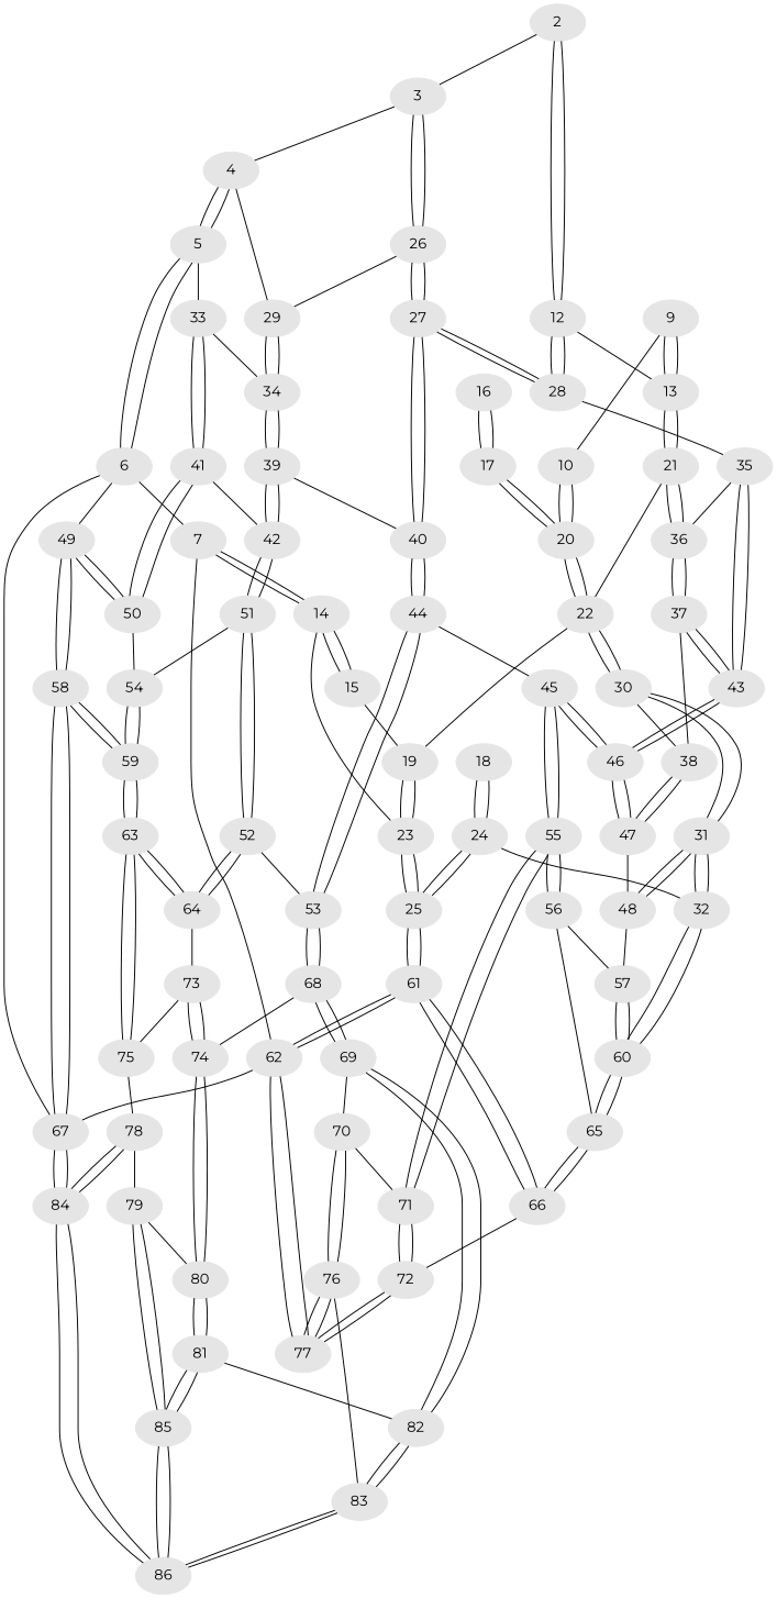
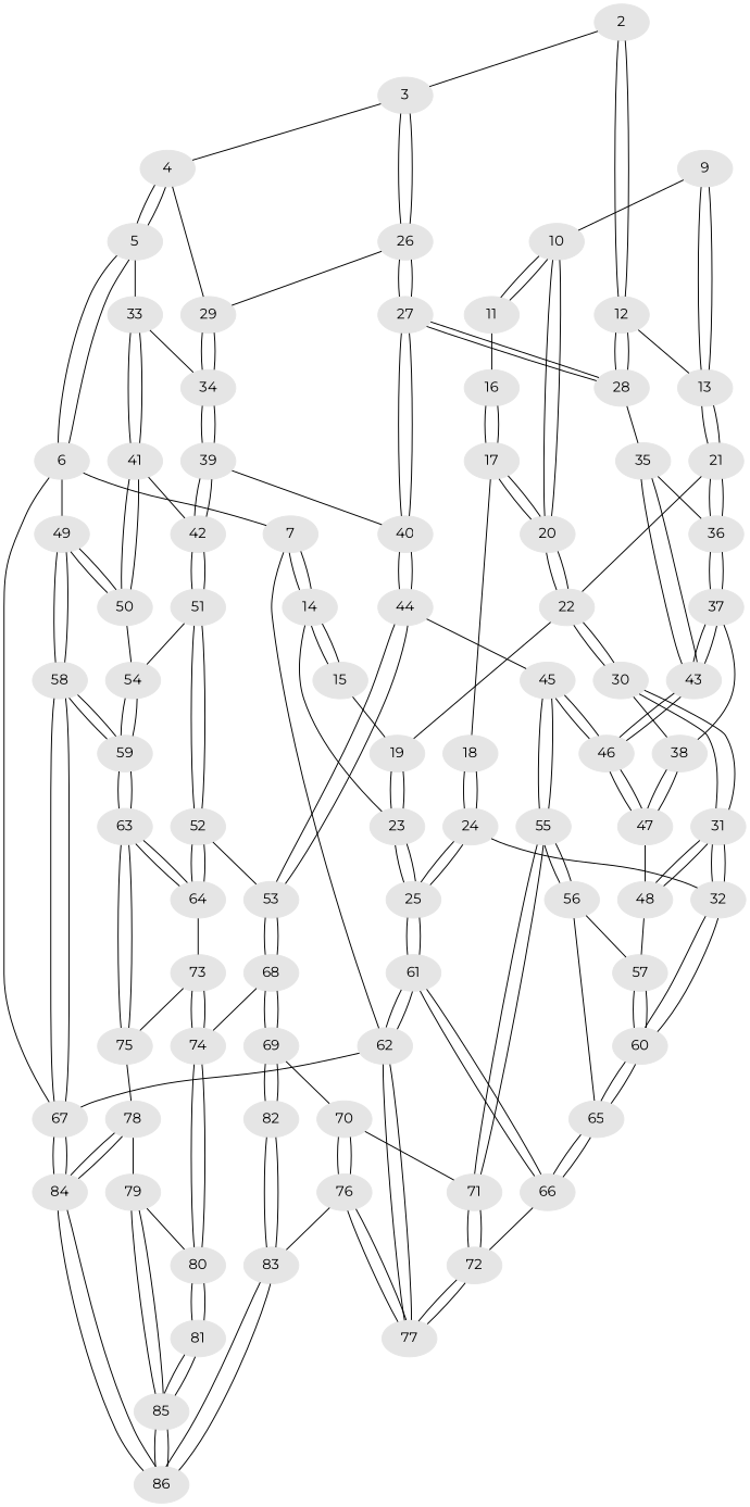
  graph {
    fontname=Montserrat
    node [color=gray90 fontname=Montserrat style=filled]
    edge [fontname=Montserrat]
    2
    3
    12
    9
    10
    13
    4
    26
    28
    5
    29
    27
    6
    33
    34
    7
    49
    67
    41
    14
    62
    50
    58
    84
    15
    23
    77
+   11
    16
    20
    21
    22
    17
    35
    36
    19
    25
    18
    24
    32
    30
    37
    31
    38
    61
    60
    66
    40
    44
    43
    39
    48
    47
    57
    65
    42
    46
    51
    45
    53
    54
    52
    55
    68
    56
    71
    59
    64
    73
    69
    74
    63
    72
    75
    78
    86
    70
    82
    80
    76
    83
    81
    79
    85
    2 -- 3
    2 -- 12
    2 -- 12
    3 -- 4
    3 -- 26
    3 -- 26
    12 -- 13
    12 -- 28
    12 -- 28
    9 -- 10
    9 -- 13
    9 -- 13
+   10 -- 11
+   10 -- 11
    10 -- 20
    10 -- 20
    13 -- 21
    13 -- 21
    4 -- 5
    4 -- 5
    4 -- 29
    26 -- 29
    26 -- 27
    26 -- 27
    28 -- 35
    5 -- 6
    5 -- 6
    5 -- 33
    29 -- 34
    29 -- 34
    27 -- 28
    27 -- 28
    27 -- 40
    27 -- 40
    6 -- 7
    6 -- 49
    6 -- 67
    33 -- 34
    33 -- 41
    33 -- 41
    34 -- 39
    34 -- 39
    7 -- 14
    7 -- 14
    7 -- 62
    49 -- 50
    49 -- 50
    49 -- 58
    49 -- 58
    67 -- 84
    67 -- 84
    41 -- 50
    41 -- 50
    41 -- 42
    14 -- 15
    14 -- 15
    14 -- 23
    62 -- 67
    62 -- 77
    62 -- 77
    50 -- 54
    58 -- 67
    58 -- 67
    58 -- 59
    58 -- 59
    84 -- 86
    84 -- 86
    15 -- 19
    23 -- 25
    23 -- 25
+   11 -- 16
    16 -- 17
    16 -- 17
    20 -- 22
    20 -- 22
    21 -- 22
    21 -- 36
    21 -- 36
    22 -- 19
    22 -- 30
    22 -- 30
    17 -- 20
    17 -- 20
+   17 -- 18
    35 -- 36
    35 -- 43
    35 -- 43
    36 -- 37
    36 -- 37
    19 -- 23
    19 -- 23
    25 -- 61
    25 -- 61
    18 -- 24
    18 -- 24
    24 -- 25
    24 -- 25
    24 -- 32
    32 -- 60
    32 -- 60
    30 -- 31
    30 -- 31
    30 -- 38
    37 -- 38
    37 -- 43
    37 -- 43
    31 -- 32
    31 -- 32
    31 -- 48
    31 -- 48
    38 -- 47
    38 -- 47
    61 -- 62
    61 -- 62
    61 -- 66
    61 -- 66
    60 -- 65
    60 -- 65
    66 -- 72
    40 -- 44
    40 -- 44
    44 -- 45
    44 -- 53
    44 -- 53
    43 -- 46
    43 -- 46
    39 -- 40
    39 -- 42
    39 -- 42
    48 -- 57
    47 -- 48
    57 -- 60
    57 -- 60
    65 -- 66
    65 -- 66
    42 -- 51
    42 -- 51
    46 -- 47
    46 -- 47
    51 -- 54
    51 -- 52
    51 -- 52
    45 -- 46
    45 -- 46
    45 -- 55
    45 -- 55
    53 -- 68
    53 -- 68
    54 -- 59
    54 -- 59
    52 -- 53
    52 -- 64
    52 -- 64
    55 -- 56
    55 -- 56
    55 -- 71
    55 -- 71
    68 -- 69
    68 -- 69
    68 -- 74
    56 -- 57
    56 -- 65
    71 -- 72
    71 -- 72
    59 -- 63
    59 -- 63
    64 -- 73
    73 -- 74
    73 -- 74
    73 -- 75
    69 -- 70
    69 -- 82
    69 -- 82
    74 -- 80
    74 -- 80
    63 -- 64
    63 -- 64
    63 -- 75
    63 -- 75
    72 -- 77
    72 -- 77
    75 -- 78
    78 -- 84
    78 -- 84
    78 -- 79
    70 -- 71
    70 -- 76
    70 -- 76
    82 -- 83
    82 -- 83
    80 -- 81
    80 -- 81
    76 -- 77
    76 -- 77
    76 -- 83
    83 -- 86
    83 -- 86
-   81 -- 82
    81 -- 85
    81 -- 85
    79 -- 80
    79 -- 85
    79 -- 85
    85 -- 86
    85 -- 86
  }
